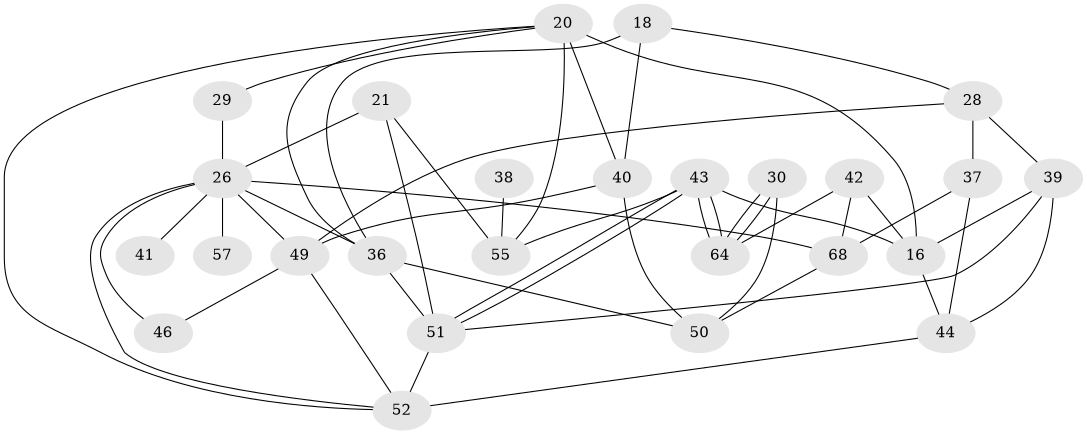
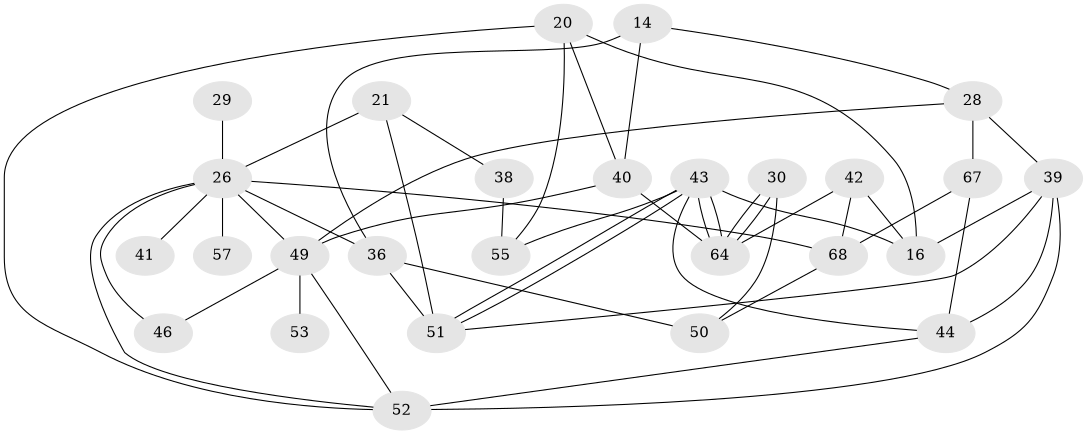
  graph {
    node [color=gray90 style=filled]
    28 [super="+24"]
    49 [super="+2+45"]
-   37 [super="+29"]
+   37 [super="+29" label=67]
    39 [super="+7"]
    50 [super="+47+27+33"]
    30
    n7 [label=64]
    n8 [label=68 super="+19+13"]
-   18
+   18 [label=14]
    36 [super="+14+32"]
    40
    51 [super="+16"]
    20 [super="+11"]
    n14 [label=29]
    52 [super="+35"]
    55 [super="+34"]
    n17 [label=16]
    26 [super="+3+25"]
    21 [super="+9"]
    41
    46
    57 [super="+8"]
+   53
    44
    43 [super="+31"]
    38
    42 [super="+12"]
    28 -- 49
    28 -- 37
    28 -- 39
    49 -- 52
    49 -- 46 [weight=2]
+   49 -- 53 [weight=2]
    37 -- n8 [weight=2]
    37 -- 44
    39 -- 51
    39 -- n17
    39 -- 44 [weight=2]
    30 -- 50
    30 -- n7
    30 -- n7
    n8 -- 50
    18 -- 28 [weight=2]
    18 -- 36 [weight=3]
    18 -- 40
    36 -- 50
    36 -- 51 [weight=2]
    40 -- 49 [weight=3]
-   40 -- 50
-   51 -- 52
-   20 -- 36
+   40 -- n7
+   39 -- 52
    20 -- 40 [weight=2]
-   20 -- n14
    20 -- 52
    20 -- 55 [weight=2]
    20 -- n17
    n14 -- 26
    26 -- 49 [weight=2]
    26 -- n8 [weight=2]
    26 -- 36
    26 -- 52
    26 -- 41 [weight=2]
    26 -- 46 [weight=2]
    26 -- 57 [weight=3]
    21 -- 51 [weight=2]
-   21 -- 55
+   21 -- 38
    21 -- 26
    44 -- 52
    43 -- n7
    43 -- n7
    43 -- 51 [weight=2]
    43 -- 51
    43 -- 55 [weight=3]
    43 -- n17
-   n17 -- 44
+   43 -- 44
    38 -- 55 [weight=2]
    42 -- n7
    42 -- n8 [weight=2]
    42 -- n17
  }
